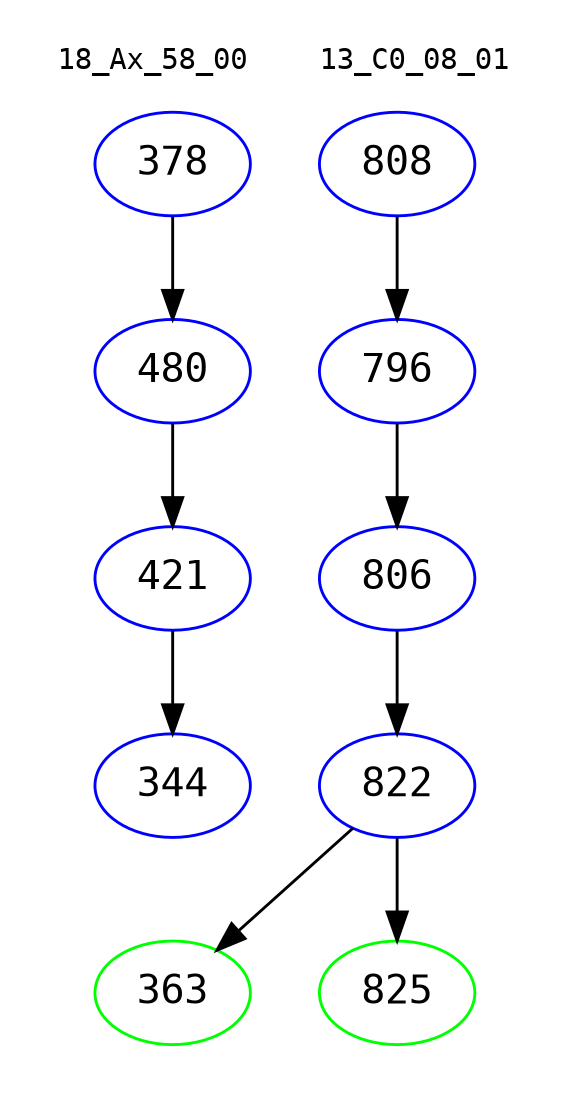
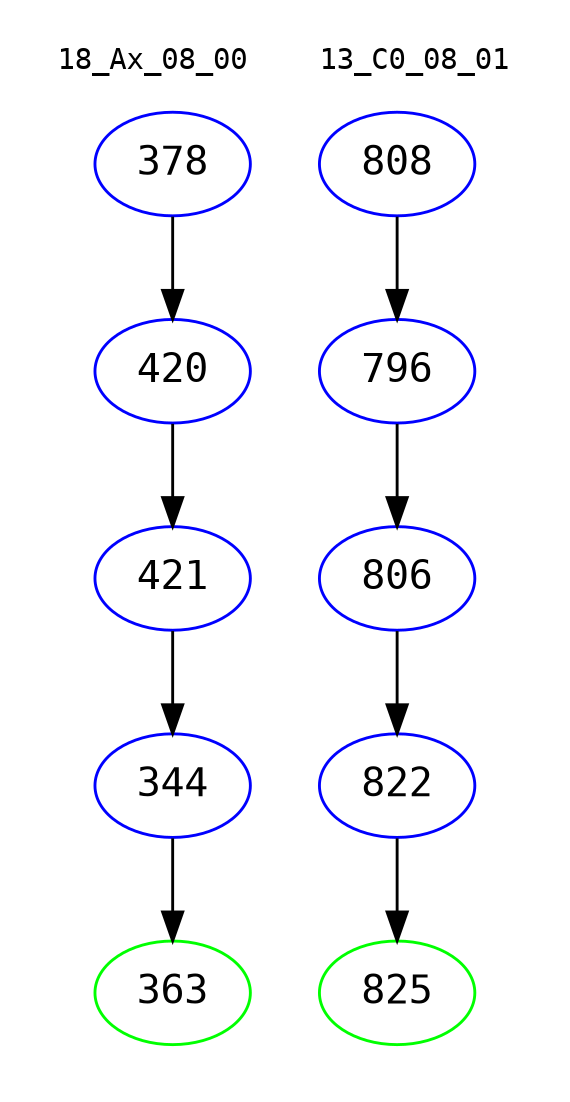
  digraph {
    fontname="DejaVu Sans Mono"
    node [color=blue fontname="DejaVu Sans Mono"]
    edge [color=black fontname="DejaVu Sans Mono"]
    n1 [label=378]
-   n2 [label=480]
+   n2 [label=420]
    n3 [label=421]
    n4 [label=344]
    n5 [color=green label=363]
    n6 [label=808]
    n7 [label=796]
    n8 [label=806]
    n9 [label=822]
    n10 [color=green label=825]
    subgraph cluster_1 {
      color=white
      fontsize=10
-     label="18_Ax_58_00"
+     label="18_Ax_08_00"
      n1
      n2
      n3
      n4
      n5
    }
    subgraph cluster_2 {
      color=white
      fontsize=10
      label="13_C0_08_01"
      n6
      n7
      n8
      n9
      n10
    }
    n1 -> n2
    n2 -> n3
    n3 -> n4
-   n9 -> n5
+   n4 -> n5
    n6 -> n7
    n7 -> n8
    n8 -> n9
    n9 -> n10
  }
